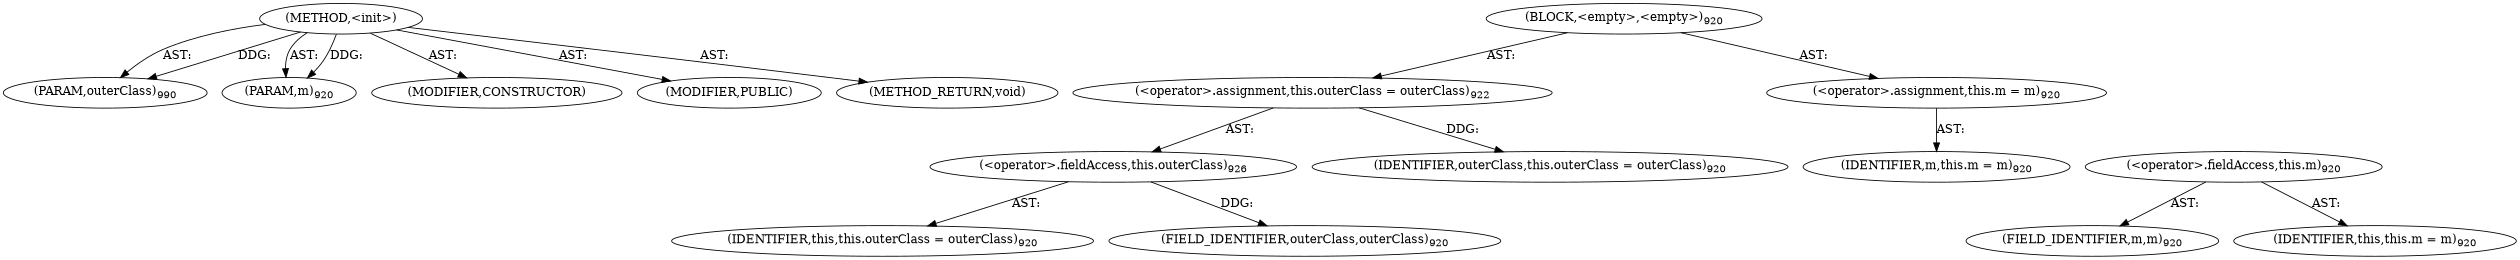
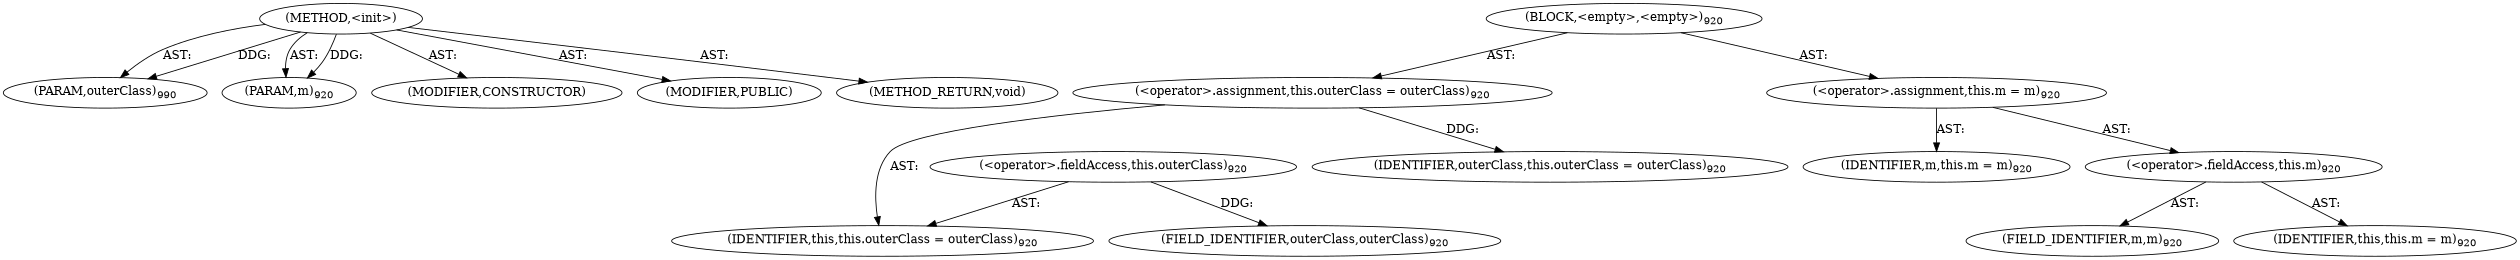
  digraph {
    n1 [label=<(METHOD,&lt;init&gt;)>]
    n2 [label=<(PARAM,outerClass)<SUB>990</SUB>>]
    n3 [label=<(PARAM,m)<SUB>920</SUB>>]
    n4 [label=<(MODIFIER,CONSTRUCTOR)>]
    n5 [label=<(MODIFIER,PUBLIC)>]
    n6 [label=<(METHOD_RETURN,void)>]
    n7 [label=<(BLOCK,&lt;empty&gt;,&lt;empty&gt;)<SUB>920</SUB>>]
-   n8 [label=<(&lt;operator&gt;.assignment,this.outerClass = outerClass)<SUB>922</SUB>>]
+   n8 [label=<(&lt;operator&gt;.assignment,this.outerClass = outerClass)<SUB>920</SUB>>]
    n9 [label=<(&lt;operator&gt;.assignment,this.m = m)<SUB>920</SUB>>]
-   n10 [label=<(&lt;operator&gt;.fieldAccess,this.outerClass)<SUB>926</SUB>>]
+   n10 [label=<(&lt;operator&gt;.fieldAccess,this.outerClass)<SUB>920</SUB>>]
    n11 [label=<(IDENTIFIER,outerClass,this.outerClass = outerClass)<SUB>920</SUB>>]
    n12 [label=<(&lt;operator&gt;.fieldAccess,this.m)<SUB>920</SUB>>]
    n13 [label=<(IDENTIFIER,m,this.m = m)<SUB>920</SUB>>]
    n14 [label=<(IDENTIFIER,this,this.outerClass = outerClass)<SUB>920</SUB>>]
    n15 [label=<(FIELD_IDENTIFIER,outerClass,outerClass)<SUB>920</SUB>>]
    n16 [label=<(IDENTIFIER,this,this.m = m)<SUB>920</SUB>>]
    n17 [label=<(FIELD_IDENTIFIER,m,m)<SUB>920</SUB>>]
    n1 -> n2 [label="AST: "]
    n1 -> n2 [label="DDG: "]
    n1 -> n3 [label="AST: "]
    n1 -> n3 [label="DDG: "]
    n1 -> n4 [label="AST: "]
    n1 -> n5 [label="AST: "]
    n1 -> n6 [label="AST: "]
    n7 -> n8 [label="AST: "]
    n7 -> n9 [label="AST: "]
-   n8 -> n10 [label="AST: "]
+   n8 -> n14 [label="AST: "]
    n8 -> n11 [label="DDG: "]
+   n9 -> n12 [label="AST: "]
    n9 -> n13 [label="AST: "]
    n10 -> n14 [label="AST: "]
    n10 -> n15 [label="DDG: "]
    n12 -> n16 [label="AST: "]
    n12 -> n17 [label="AST: "]
  }
